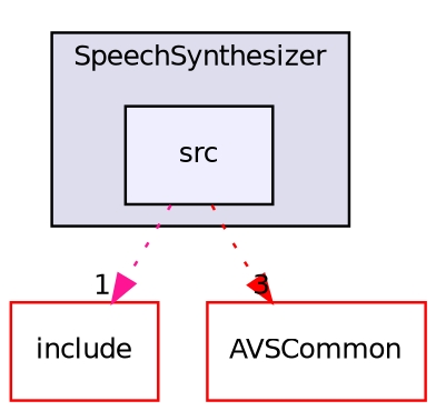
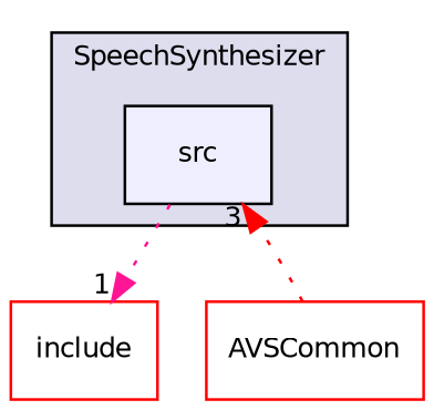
  digraph {
    compound=true
    node [fillcolor=white fontname=Helvetica fontsize=10 shape=box style=filled color=red]
    edge [labeldistance=1.5 labelfontname=Helvetica labelfontsize=10 style=dotted]
    n1 [fillcolor="#eeeeff" label=src pencolor=black color=""]
    n2 [label=include]
    n3 [label=AVSCommon]
    subgraph cluster_1 {
      bgcolor="#ddddee"
      fontname=Helvetica
      fontsize=10
      label=SpeechSynthesizer
      pencolor=black
      n1
    }
    n1 -> n2 [color=deeppink headlabel=1]
-   n1 -> n3 [color=red headlabel=3]
+   n3 -> n1 [color=red headlabel=3]
  }
